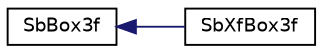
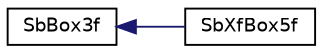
  digraph {
    rankdir=LR
    node [color=black fillcolor=white fontname=Helvetica fontsize=10 shape=record style=filled]
    n1 [height=0.2 label=SbBox3f width=0.4]
-   n2 [height=0.2 label=SbXfBox3f width=0.4]
+   n2 [height=0.2 label=SbXfBox5f width=0.4]
    n1 -> n2 [color=midnightblue dir=back fontname=Helvetica fontsize=10 labelfontname=Helvetica labelfontsize=10 style=solid]
  }
